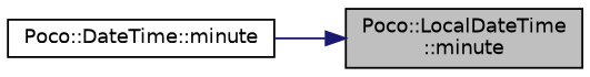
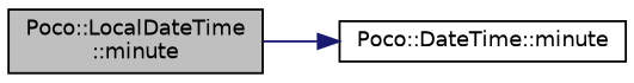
  digraph {
    rankdir=LR
    node [color=black fontname=Helvetica fontsize=10 shape=record style=filled]
    n1 [fillcolor=grey75 fontcolor=black height=0.2 label="Poco::LocalDateTime\l::minute" width=0.4]
    n2 [fillcolor=white height=0.2 label="Poco::DateTime::minute" width=0.4]
-   n2 -> n1 [color=midnightblue fontname=Helvetica fontsize=10 labelfontname=Helvetica labelfontsize=10 style=solid]
+   n1 -> n2 [color=midnightblue fontname=Helvetica fontsize=10 labelfontname=Helvetica labelfontsize=10 style=solid]
  }
